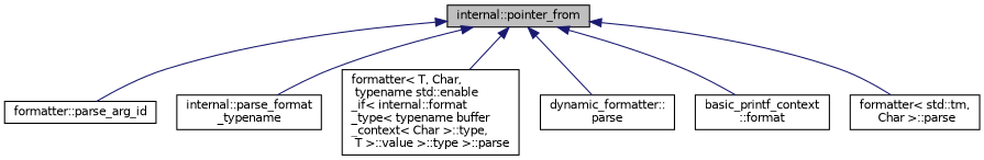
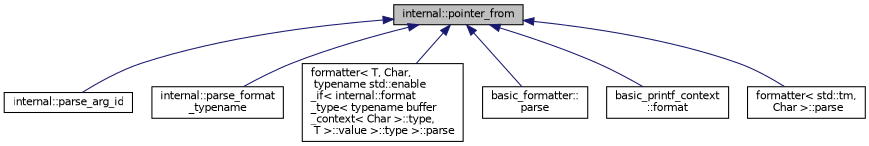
  digraph {
    rankdir=TB
    node [color=black fillcolor=white fontname=Helvetica fontsize=10 shape=record style=filled]
    edge [color=midnightblue dir=back fontname=Helvetica fontsize=10 labelfontname=Helvetica labelfontsize=10 style=solid]
    n1 [fillcolor=grey75 fontcolor=black height=0.2 label="internal::pointer_from" width=0.4]
-   n2 [height=0.2 label="formatter::parse_arg_id" width=0.4]
+   n2 [height=0.2 label="internal::parse_arg_id" width=0.4]
    n3 [height=0.2 label="internal::parse_format\l_typename" width=0.4]
    n4 [height=0.2 label="formatter\< T, Char,\l typename std::enable\l_if\< internal::format\l_type\< typename buffer\l_context\< Char \>::type,\l T \>::value \>::type \>::parse" width=0.4]
-   n5 [height=0.2 label="dynamic_formatter::\lparse" width=0.4]
+   n5 [height=0.2 label="basic_formatter::\lparse" width=0.4]
    n6 [height=0.2 label="basic_printf_context\l::format" width=0.4]
    n7 [height=0.2 label="formatter\< std::tm,\l Char \>::parse" width=0.4]
    n1 -> n2
    n1 -> n3
    n1 -> n4
    n1 -> n5
    n1 -> n6
    n1 -> n7
  }
